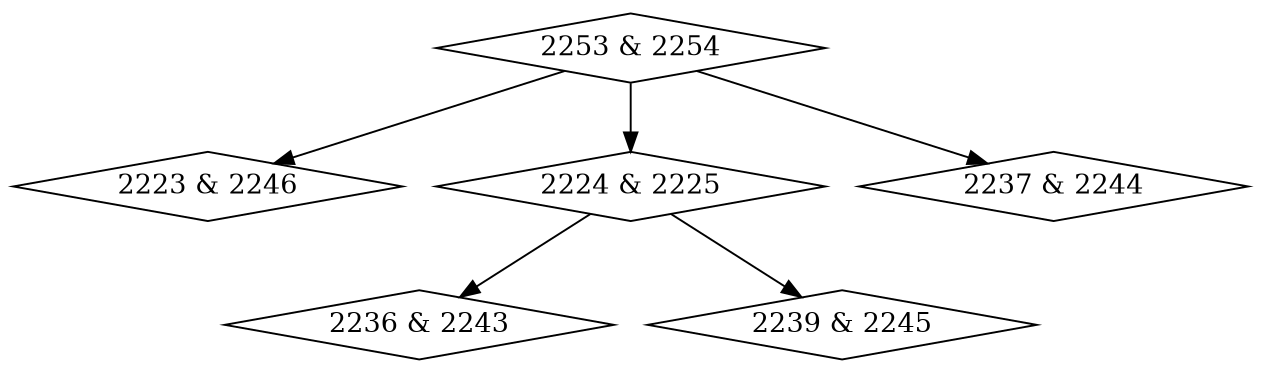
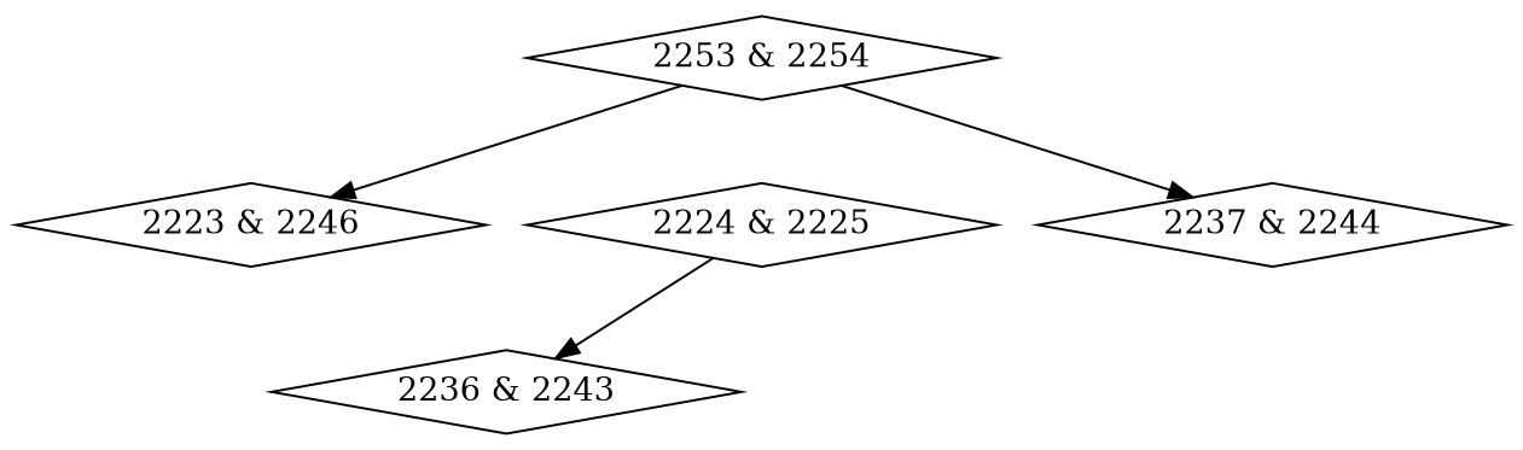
  digraph {
    node [shape=diamond]
    n1 [label="2223 & 2246"]
    n2 [label="2224 & 2225"]
    n3 [label="2236 & 2243"]
-   n4 [label="2239 & 2245"]
    n5 [label="2237 & 2244"]
    n6 [label="2253 & 2254"]
    n2 -> n3
-   n2 -> n4
    n6 -> n1
-   n6 -> n2
    n6 -> n5
  }
